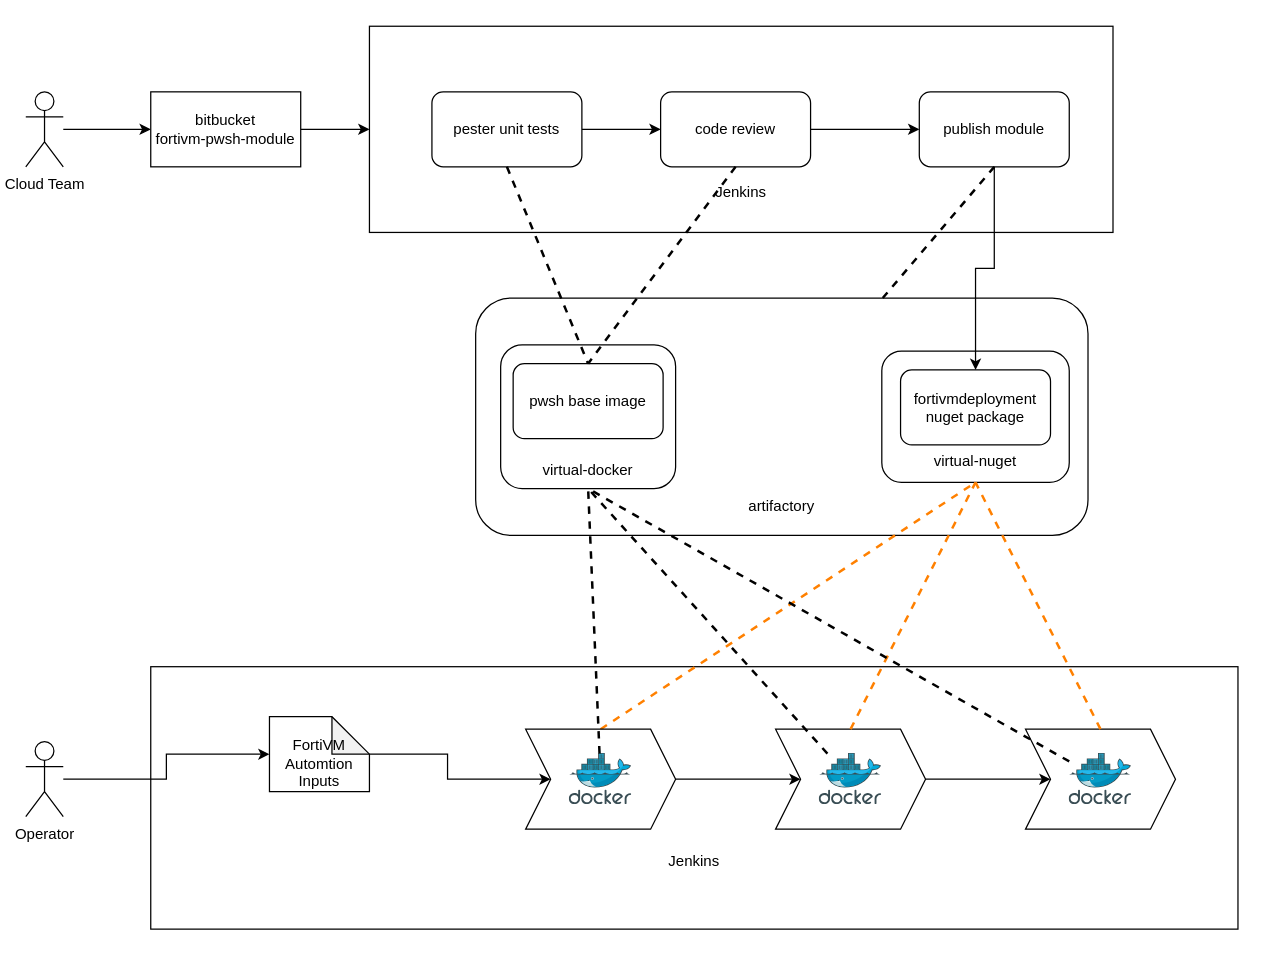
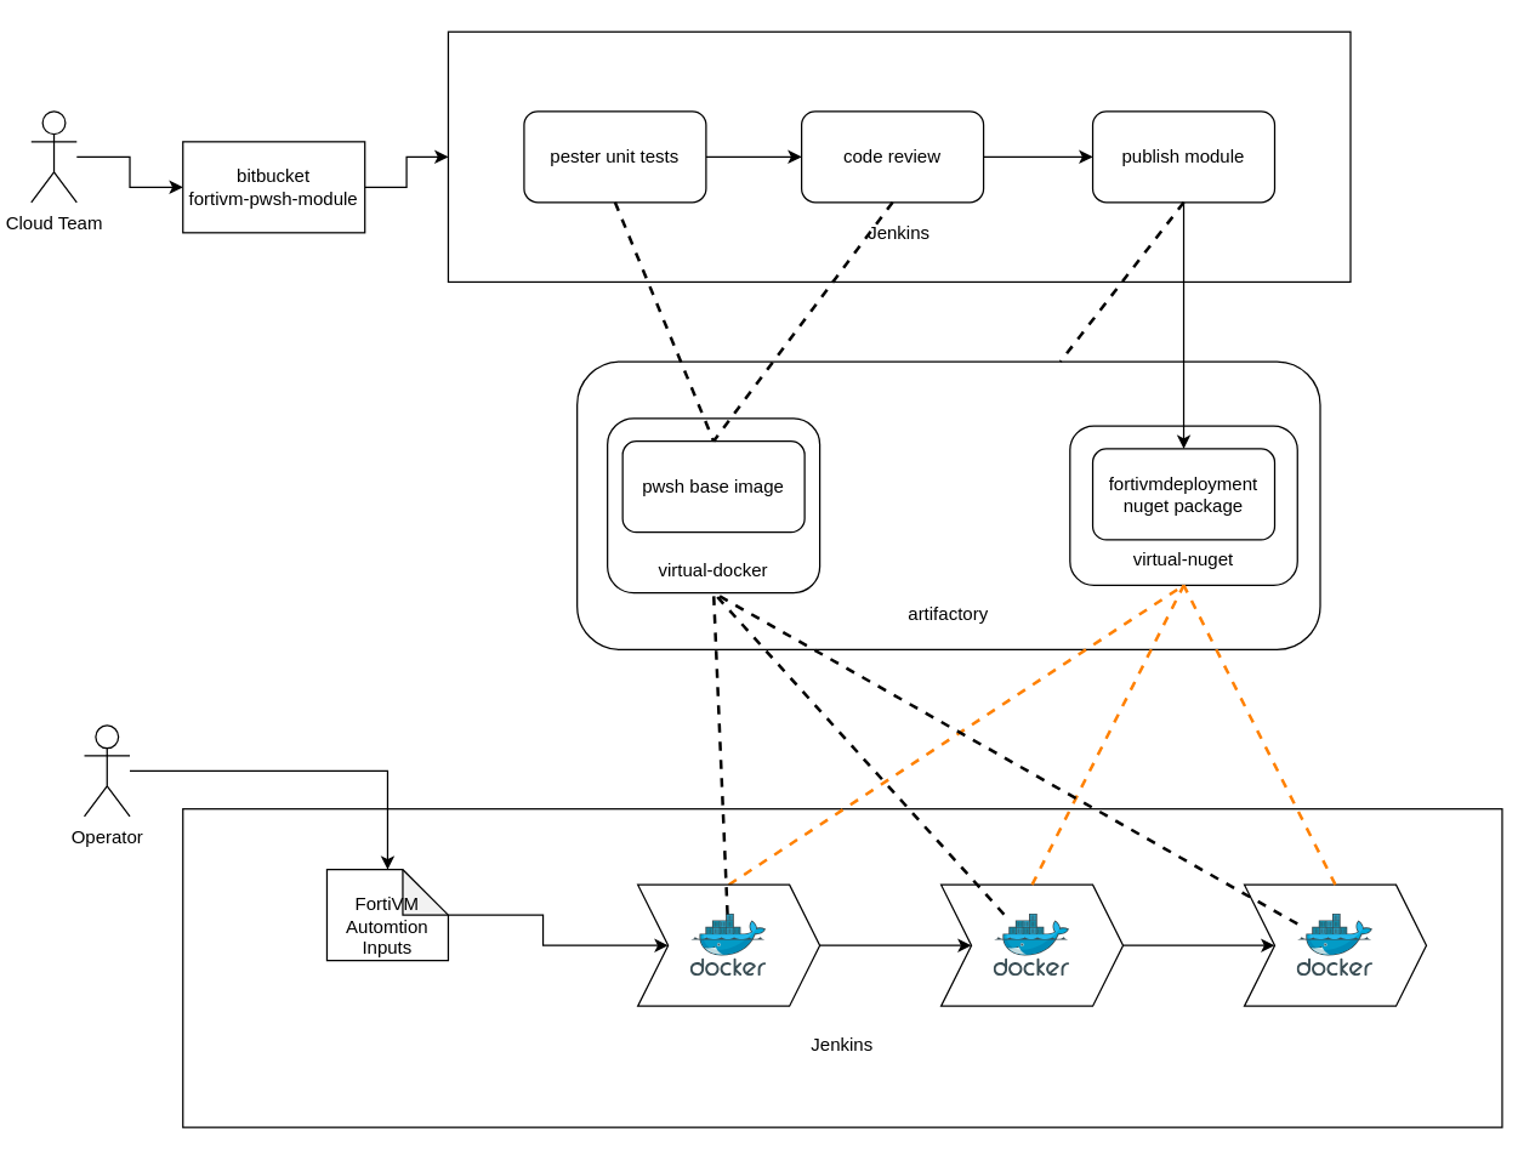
  <mxCell id="0" />
  <mxCell id="1" parent="0" />
  <mxCell id="2" value="" style="edgeStyle=orthogonalEdgeStyle;rounded=0;orthogonalLoop=1;jettySize=auto;html=1;" edge="1" parent="1" source="3" target="5"><mxGeometry relative="1" as="geometry" /></mxCell>
  <mxCell id="3" value="Cloud Team" style="shape=umlActor;verticalLabelPosition=bottom;verticalAlign=top;html=1;outlineConnect=0;" vertex="1" parent="1"><mxGeometry x="20" y="73" width="30" height="60" as="geometry" /></mxCell>
  <mxCell id="4" value="" style="edgeStyle=orthogonalEdgeStyle;rounded=0;orthogonalLoop=1;jettySize=auto;html=1;" edge="1" parent="1" source="5" target="6"><mxGeometry relative="1" as="geometry" /></mxCell>
- <mxCell id="5" value="bitbucket&lt;br&gt;fortivm-pwsh-module" style="whiteSpace=wrap;html=1;verticalAlign=middle;align=center;" vertex="1" parent="1"><mxGeometry x="120" y="73" width="120" height="60" as="geometry" /></mxCell>
+ <mxCell id="5" value="bitbucket&lt;br&gt;fortivm-pwsh-module" style="whiteSpace=wrap;html=1;verticalAlign=middle;align=center;" vertex="1" parent="1"><mxGeometry x="120" y="93" width="120" height="60" as="geometry" /></mxCell>
  <mxCell id="6" value="&lt;br&gt;&lt;br&gt;&lt;br&gt;&lt;br&gt;&lt;br&gt;&lt;br&gt;&lt;br&gt;Jenkins" style="whiteSpace=wrap;html=1;" vertex="1" parent="1"><mxGeometry x="295" y="20.5" width="595" height="165" as="geometry" /></mxCell>
  <mxCell id="7" value="" style="edgeStyle=orthogonalEdgeStyle;rounded=0;orthogonalLoop=1;jettySize=auto;html=1;" edge="1" parent="1" source="8" target="10"><mxGeometry relative="1" as="geometry" /></mxCell>
  <mxCell id="8" value="pester unit tests" style="rounded=1;whiteSpace=wrap;html=1;align=center;" vertex="1" parent="1"><mxGeometry x="345" y="73" width="120" height="60" as="geometry" /></mxCell>
  <mxCell id="9" value="" style="edgeStyle=orthogonalEdgeStyle;rounded=0;orthogonalLoop=1;jettySize=auto;html=1;" edge="1" parent="1" source="10" target="11"><mxGeometry relative="1" as="geometry" /></mxCell>
  <mxCell id="10" value="code review" style="whiteSpace=wrap;html=1;rounded=1;" vertex="1" parent="1"><mxGeometry x="528" y="73" width="120" height="60" as="geometry" /></mxCell>
- <mxCell id="11" value="publish module" style="whiteSpace=wrap;html=1;rounded=1;" vertex="1" parent="1"><mxGeometry x="735" y="73" width="120" height="60" as="geometry" /></mxCell>
+ <mxCell id="11" value="publish module" style="whiteSpace=wrap;html=1;rounded=1;" vertex="1" parent="1"><mxGeometry x="720" y="73" width="120" height="60" as="geometry" /></mxCell>
  <mxCell id="12" value="&lt;br&gt;&lt;br&gt;&lt;br&gt;&lt;br&gt;&lt;br&gt;&lt;br&gt;&lt;br&gt;&lt;br&gt;&lt;br&gt;&lt;br&gt;artifactory" style="rounded=1;whiteSpace=wrap;html=1;align=center;" vertex="1" parent="1"><mxGeometry x="380" y="238" width="490" height="190" as="geometry" /></mxCell>
  <mxCell id="13" value="" style="group" vertex="1" connectable="0" parent="1"><mxGeometry x="705" y="323" width="150" height="105" as="geometry" /></mxCell>
  <mxCell id="14" value="&lt;br&gt;&lt;br&gt;&lt;br&gt;&lt;br&gt;&lt;br&gt;virtual-nuget" style="rounded=1;whiteSpace=wrap;html=1;align=center;" vertex="1" parent="13"><mxGeometry y="-42.5" width="150" height="105" as="geometry" /></mxCell>
  <mxCell id="15" value="fortivmdeployment&lt;br&gt;nuget package" style="whiteSpace=wrap;html=1;rounded=1;" vertex="1" parent="13"><mxGeometry x="15" y="-27.5" width="120" height="60" as="geometry" /></mxCell>
  <mxCell id="16" value="" style="edgeStyle=orthogonalEdgeStyle;rounded=0;orthogonalLoop=1;jettySize=auto;html=1;" edge="1" parent="1" source="11" target="15"><mxGeometry relative="1" as="geometry" /></mxCell>
  <mxCell id="17" value="" style="group" vertex="1" connectable="0" parent="1"><mxGeometry x="400" y="318" width="140" height="115" as="geometry" /></mxCell>
  <mxCell id="18" value="&lt;br&gt;&lt;br&gt;&lt;br&gt;&lt;br&gt;&lt;br&gt;&lt;br&gt;virtual-docker&lt;br&gt;" style="rounded=1;whiteSpace=wrap;html=1;align=center;" vertex="1" parent="17"><mxGeometry y="-42.5" width="140" height="115" as="geometry" /></mxCell>
  <mxCell id="19" value="pwsh base image" style="rounded=1;whiteSpace=wrap;html=1;align=center;" vertex="1" parent="17"><mxGeometry x="10" y="-27.5" width="120" height="60" as="geometry" /></mxCell>
  <mxCell id="20" value="" style="endArrow=none;dashed=1;html=1;entryX=0.5;entryY=0;entryDx=0;entryDy=0;exitX=0.5;exitY=1;exitDx=0;exitDy=0;strokeWidth=2;" edge="1" parent="1" source="10" target="19"><mxGeometry width="50" height="50" relative="1" as="geometry"><mxPoint x="390" y="133" as="sourcePoint" /><mxPoint x="390" y="253" as="targetPoint" /></mxGeometry></mxCell>
  <mxCell id="21" value="" style="endArrow=none;dashed=1;html=1;entryX=0.5;entryY=0;entryDx=0;entryDy=0;exitX=0.5;exitY=1;exitDx=0;exitDy=0;strokeWidth=2;" edge="1" parent="1" source="8" target="19"><mxGeometry width="50" height="50" relative="1" as="geometry"><mxPoint x="260" y="403" as="sourcePoint" /><mxPoint x="310" y="353" as="targetPoint" /></mxGeometry></mxCell>
  <mxCell id="22" value="" style="endArrow=none;dashed=1;html=1;exitX=0.5;exitY=1;exitDx=0;exitDy=0;strokeWidth=2;" edge="1" parent="1" source="11" target="12"><mxGeometry width="50" height="50" relative="1" as="geometry"><mxPoint x="590" y="133" as="sourcePoint" /><mxPoint x="480" y="300.5" as="targetPoint" /></mxGeometry></mxCell>
- <mxCell id="23" value="Operator" style="shape=umlActor;verticalLabelPosition=bottom;verticalAlign=top;html=1;outlineConnect=0;align=center;" vertex="1" parent="1"><mxGeometry x="20" y="593" width="30" height="60" as="geometry" /></mxCell>
+ <mxCell id="23" value="Operator" style="shape=umlActor;verticalLabelPosition=bottom;verticalAlign=top;html=1;outlineConnect=0;align=center;" vertex="1" parent="1"><mxGeometry x="55" y="478" width="30" height="60" as="geometry" /></mxCell>
  <mxCell id="24" value="&lt;br&gt;&lt;br&gt;&lt;br&gt;&lt;br&gt;&lt;br&gt;&lt;br&gt;&lt;br&gt;Jenkins" style="whiteSpace=wrap;html=1;" vertex="1" parent="1"><mxGeometry x="120" y="533" width="870" height="210" as="geometry" /></mxCell>
  <mxCell id="25" value="" style="edgeStyle=orthogonalEdgeStyle;rounded=0;orthogonalLoop=1;jettySize=auto;html=1;entryX=0;entryY=0.5;entryDx=0;entryDy=0;" edge="1" parent="1" source="26" target="32"><mxGeometry relative="1" as="geometry"><mxPoint x="400" y="623" as="targetPoint" /></mxGeometry></mxCell>
  <mxCell id="26" value="&lt;br&gt;FortiVM&lt;br&gt;Automtion&lt;br&gt;Inputs" style="shape=note;whiteSpace=wrap;html=1;backgroundOutline=1;darkOpacity=0.05;align=center;" vertex="1" parent="1"><mxGeometry x="215" y="573" width="80" height="60" as="geometry" /></mxCell>
  <mxCell id="27" value="" style="edgeStyle=orthogonalEdgeStyle;rounded=0;orthogonalLoop=1;jettySize=auto;html=1;" edge="1" parent="1" source="23" target="26"><mxGeometry relative="1" as="geometry" /></mxCell>
  <mxCell id="28" value="" style="shape=image;html=1;verticalAlign=top;verticalLabelPosition=bottom;labelBackgroundColor=#ffffff;imageAspect=0;aspect=fixed;image=https://cdn4.iconfinder.com/data/icons/logos-brands-5/24/jenkins-128.png;align=center;" vertex="1" parent="1"><mxGeometry x="295" y="127.5" width="58" height="58" as="geometry" /></mxCell>
  <mxCell id="29" value="" style="shape=image;html=1;verticalAlign=top;verticalLabelPosition=bottom;labelBackgroundColor=#ffffff;imageAspect=0;aspect=fixed;image=https://cdn4.iconfinder.com/data/icons/logos-brands-5/24/jenkins-128.png;align=center;" vertex="1" parent="1"><mxGeometry x="120" y="685" width="58" height="58" as="geometry" /></mxCell>
  <mxCell id="30" value="" style="endArrow=none;dashed=1;html=1;entryX=0.5;entryY=1;entryDx=0;entryDy=0;exitX=0.5;exitY=0;exitDx=0;exitDy=0;strokeColor=#FF8000;strokeWidth=2;" edge="1" parent="1" source="32" target="14"><mxGeometry width="50" height="50" relative="1" as="geometry"><mxPoint x="528" y="574.899" as="sourcePoint" /><mxPoint x="290" y="423" as="targetPoint" /></mxGeometry></mxCell>
  <mxCell id="31" value="" style="edgeStyle=orthogonalEdgeStyle;rounded=0;orthogonalLoop=1;jettySize=auto;html=1;" edge="1" parent="1" source="32" target="34"><mxGeometry relative="1" as="geometry" /></mxCell>
  <mxCell id="32" value="" style="shape=step;perimeter=stepPerimeter;whiteSpace=wrap;html=1;fixedSize=1;align=center;" vertex="1" parent="1"><mxGeometry x="420" y="583" width="120" height="80" as="geometry" /></mxCell>
  <mxCell id="33" value="" style="edgeStyle=orthogonalEdgeStyle;rounded=0;orthogonalLoop=1;jettySize=auto;html=1;" edge="1" parent="1" source="34" target="35"><mxGeometry relative="1" as="geometry" /></mxCell>
  <mxCell id="34" value="" style="shape=step;perimeter=stepPerimeter;whiteSpace=wrap;html=1;fixedSize=1;align=center;" vertex="1" parent="1"><mxGeometry x="620" y="583" width="120" height="80" as="geometry" /></mxCell>
  <mxCell id="35" value="" style="shape=step;perimeter=stepPerimeter;whiteSpace=wrap;html=1;fixedSize=1;align=center;" vertex="1" parent="1"><mxGeometry x="820" y="583" width="120" height="80" as="geometry" /></mxCell>
  <mxCell id="36" value="" style="endArrow=none;dashed=1;html=1;entryX=0.5;entryY=1;entryDx=0;entryDy=0;exitX=0.5;exitY=0;exitDx=0;exitDy=0;strokeWidth=2;strokeColor=#FF8000;" edge="1" parent="1" source="34" target="14"><mxGeometry width="50" height="50" relative="1" as="geometry"><mxPoint x="490" y="593" as="sourcePoint" /><mxPoint x="790" y="395.5" as="targetPoint" /></mxGeometry></mxCell>
  <mxCell id="37" value="" style="endArrow=none;dashed=1;html=1;entryX=0.5;entryY=1;entryDx=0;entryDy=0;exitX=0.5;exitY=0;exitDx=0;exitDy=0;strokeWidth=2;strokeColor=#FF8000;" edge="1" parent="1" source="35" target="14"><mxGeometry width="50" height="50" relative="1" as="geometry"><mxPoint x="500" y="603" as="sourcePoint" /><mxPoint x="800" y="405.5" as="targetPoint" /></mxGeometry></mxCell>
  <mxCell id="38" value="" style="aspect=fixed;html=1;points=[];align=center;image;fontSize=12;image=img/lib/mscae/Docker.svg;" vertex="1" parent="1"><mxGeometry x="455" y="602.5" width="50" height="41" as="geometry" /></mxCell>
  <mxCell id="39" value="" style="aspect=fixed;html=1;points=[];align=center;image;fontSize=12;image=img/lib/mscae/Docker.svg;" vertex="1" parent="1"><mxGeometry x="655" y="602.5" width="50" height="41" as="geometry" /></mxCell>
  <mxCell id="40" value="" style="aspect=fixed;html=1;points=[];align=center;image;fontSize=12;image=img/lib/mscae/Docker.svg;" vertex="1" parent="1"><mxGeometry x="855" y="602.5" width="50" height="41" as="geometry" /></mxCell>
  <mxCell id="41" value="" style="endArrow=none;dashed=1;html=1;entryX=0.5;entryY=1;entryDx=0;entryDy=0;strokeWidth=2;" edge="1" parent="1" source="39" target="18"><mxGeometry width="50" height="50" relative="1" as="geometry"><mxPoint x="489.293" y="612.5" as="sourcePoint" /><mxPoint x="481.983" y="400.5" as="targetPoint" /></mxGeometry></mxCell>
  <mxCell id="42" value="" style="endArrow=none;dashed=1;html=1;entryX=0.5;entryY=1;entryDx=0;entryDy=0;strokeWidth=2;" edge="1" parent="1" source="38" target="18"><mxGeometry width="50" height="50" relative="1" as="geometry"><mxPoint x="671.484" y="612.5" as="sourcePoint" /><mxPoint x="480" y="400.5" as="targetPoint" /></mxGeometry></mxCell>
  <mxCell id="43" value="" style="endArrow=none;dashed=1;html=1;entryX=0.5;entryY=1;entryDx=0;entryDy=0;strokeWidth=2;" edge="1" parent="1" source="40" target="18"><mxGeometry width="50" height="50" relative="1" as="geometry"><mxPoint x="671.484" y="612.5" as="sourcePoint" /><mxPoint x="480" y="400.5" as="targetPoint" /></mxGeometry></mxCell>
